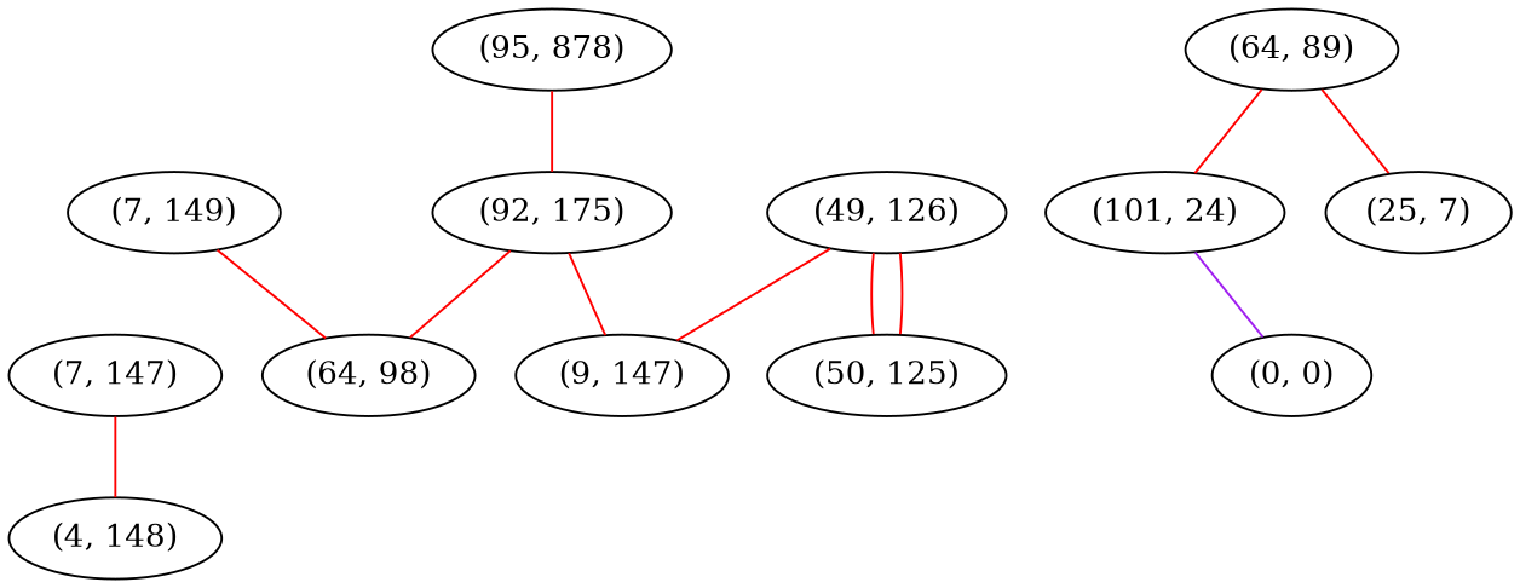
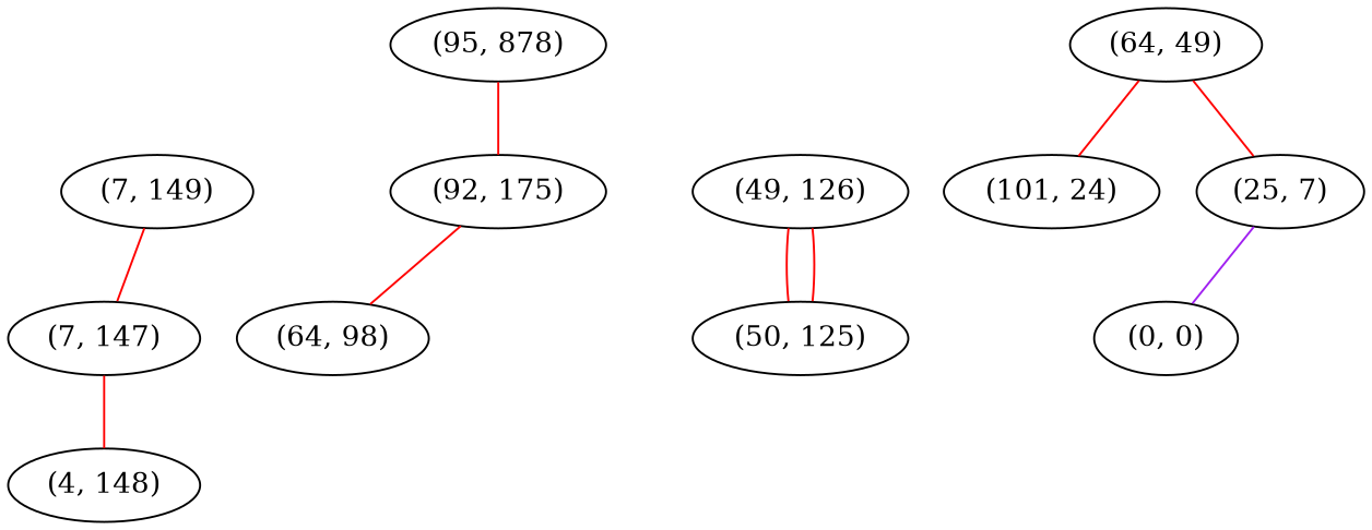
  graph {
    edge [color=red weight=1]
    "(7, 149)"
    "(7, 147)"
    "(4, 148)"
    n4 [label="(95, 878)"]
    "(92, 175)"
    "(64, 98)"
-   "(9, 147)"
-   "(64, 89)"
+   "(64, 89)" [label="(64, 49)"]
    "(101, 24)"
    "(25, 7)"
    "(0, 0)"
    "(49, 126)"
    "(50, 125)"
-   "(7, 149)" -- "(64, 98)"
+   "(7, 149)" -- "(7, 147)"
    "(7, 147)" -- "(4, 148)"
    n4 -- "(92, 175)"
    "(92, 175)" -- "(64, 98)"
-   "(92, 175)" -- "(9, 147)"
    "(64, 89)" -- "(101, 24)"
    "(64, 89)" -- "(25, 7)"
-   "(101, 24)" -- "(0, 0)" [color=purple weight=4]
-   "(49, 126)" -- "(9, 147)"
+   "(25, 7)" -- "(0, 0)" [color=purple weight=4]
    "(49, 126)" -- "(50, 125)"
    "(49, 126)" -- "(50, 125)"
  }
